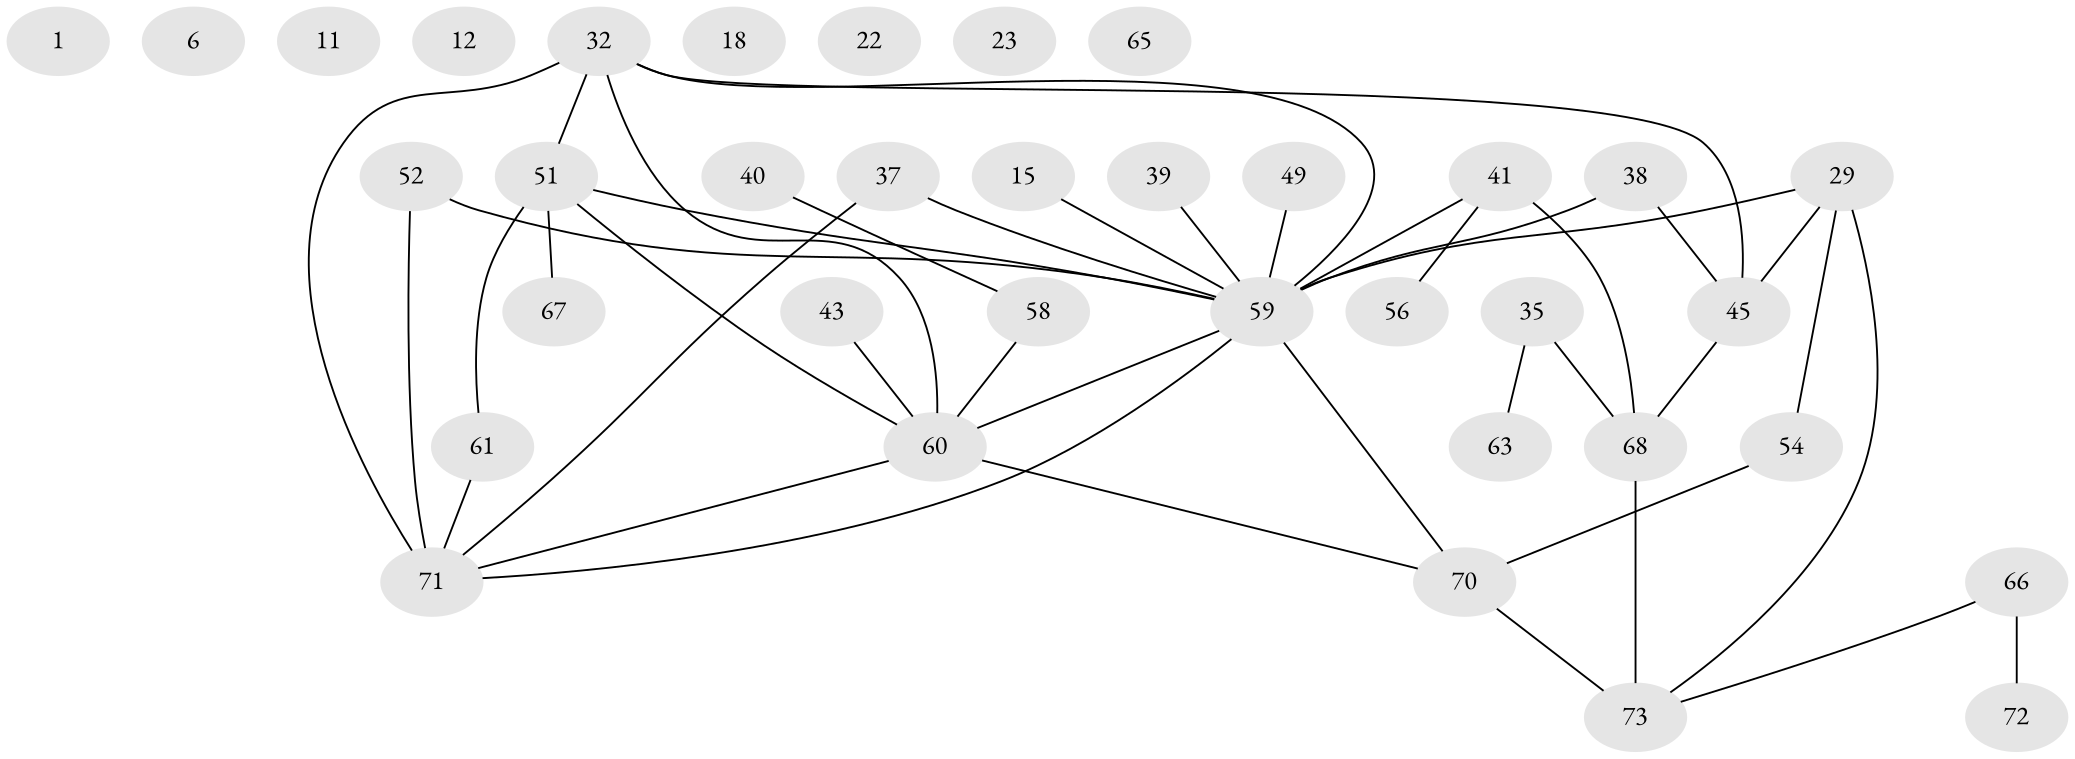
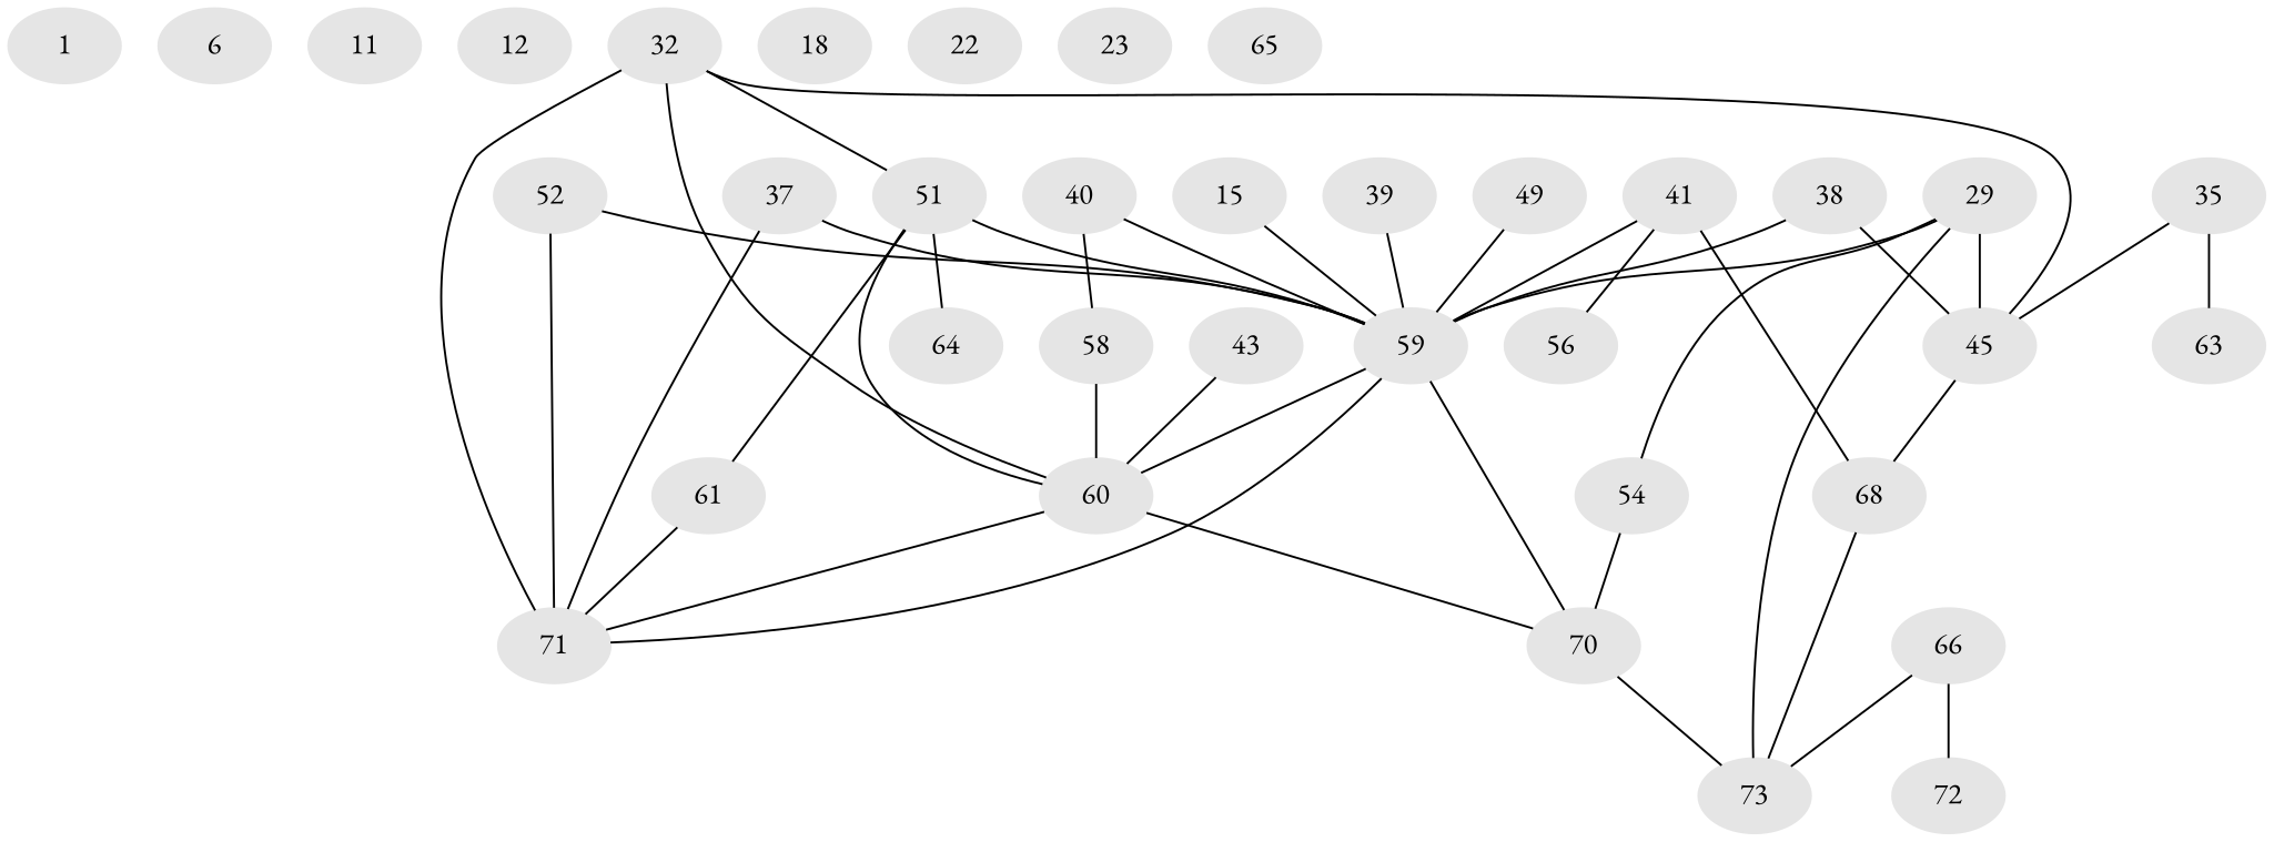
  graph {
    fontname="EB Garamond"
    node [color=gray90 fontname="EB Garamond" style=filled]
    edge [fontname="EB Garamond"]
    1
    6
    11
    12
    59 [super="+47+55+3+57"]
    60 [super="+46+50"]
    71 [super="+5+64"]
    70 [super="+31+69+62"]
    15
    18
    22
    23
    n13 [label=29 super="+20"]
    45 [super="+9+33"]
    54
    73 [super="+29"]
    68
    32 [super="+10"]
    51 [super="+34"]
    61
-   67
+   67 [label=64]
    35
    63
    37
    38
    39
    40 [super="+8"]
    58
    41 [super="+24"]
    56
    43
    49
    52 [super="+48+44"]
    65
    66
    72
    59 -- 60
    59 -- 71
    59 -- 70 [weight=2]
    60 -- 71
    60 -- 70
    70 -- 73 [weight=2]
    15 -- 59
    n13 -- 59 [weight=3]
    n13 -- 45 [weight=2]
    n13 -- 54
    n13 -- 73
    45 -- 68
    54 -- 70
    68 -- 73
-   32 -- 59
+   40 -- 59
    32 -- 60
    32 -- 71 [weight=3]
    32 -- 45 [weight=2]
    32 -- 51
    51 -- 59
    51 -- 60
    51 -- 61
    51 -- 67
    61 -- 71
-   35 -- 68
+   35 -- 45
    35 -- 63
    37 -- 59
    37 -- 71
    38 -- 59
    38 -- 45
    39 -- 59
    40 -- 58
    58 -- 60
    41 -- 59 [weight=2]
    41 -- 68 [weight=2]
    41 -- 56
    43 -- 60
    49 -- 59
    52 -- 59
    52 -- 71
    66 -- 73
    66 -- 72
  }
